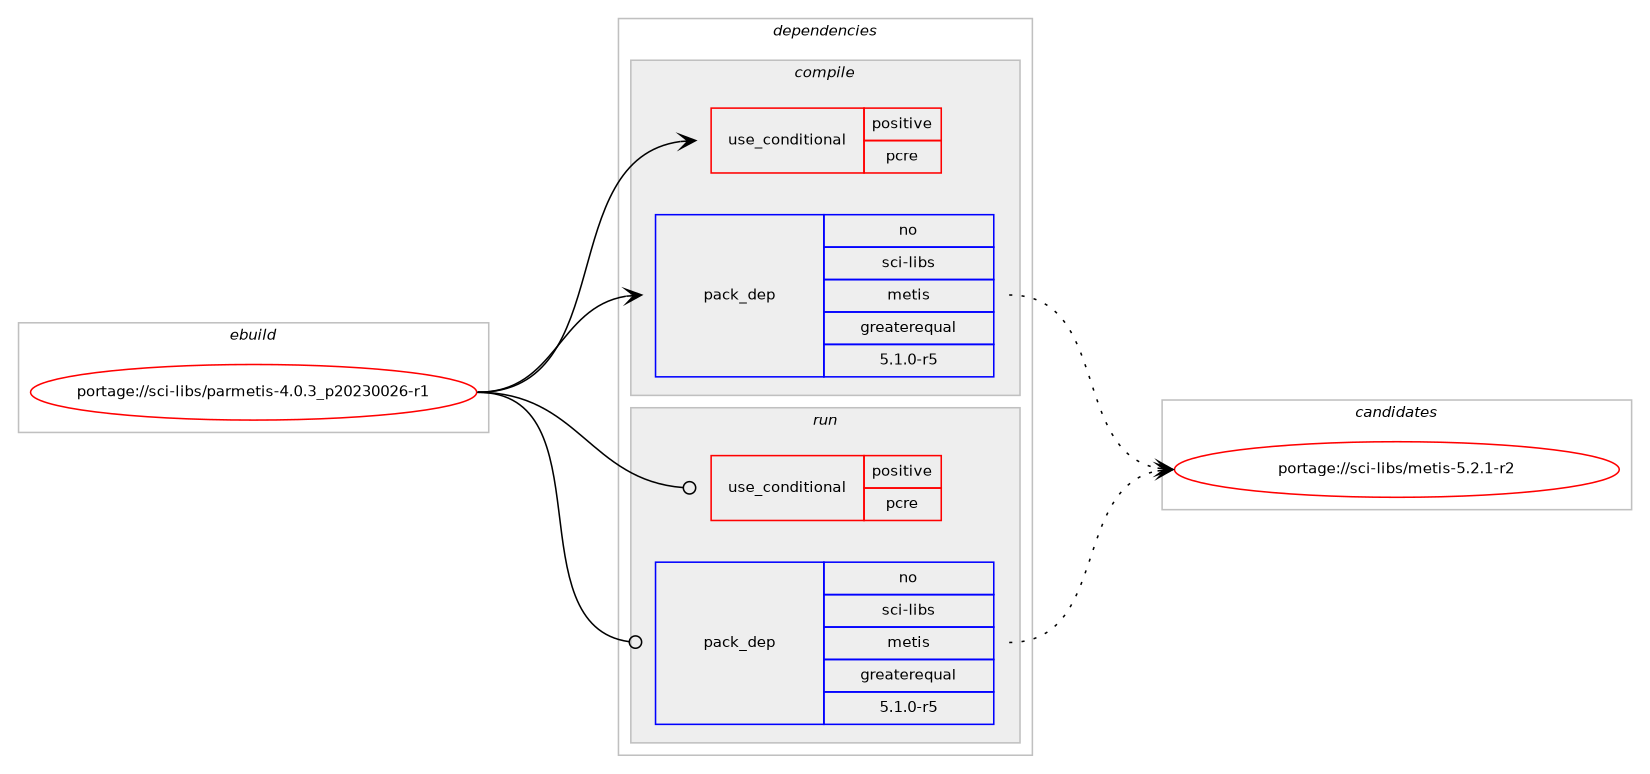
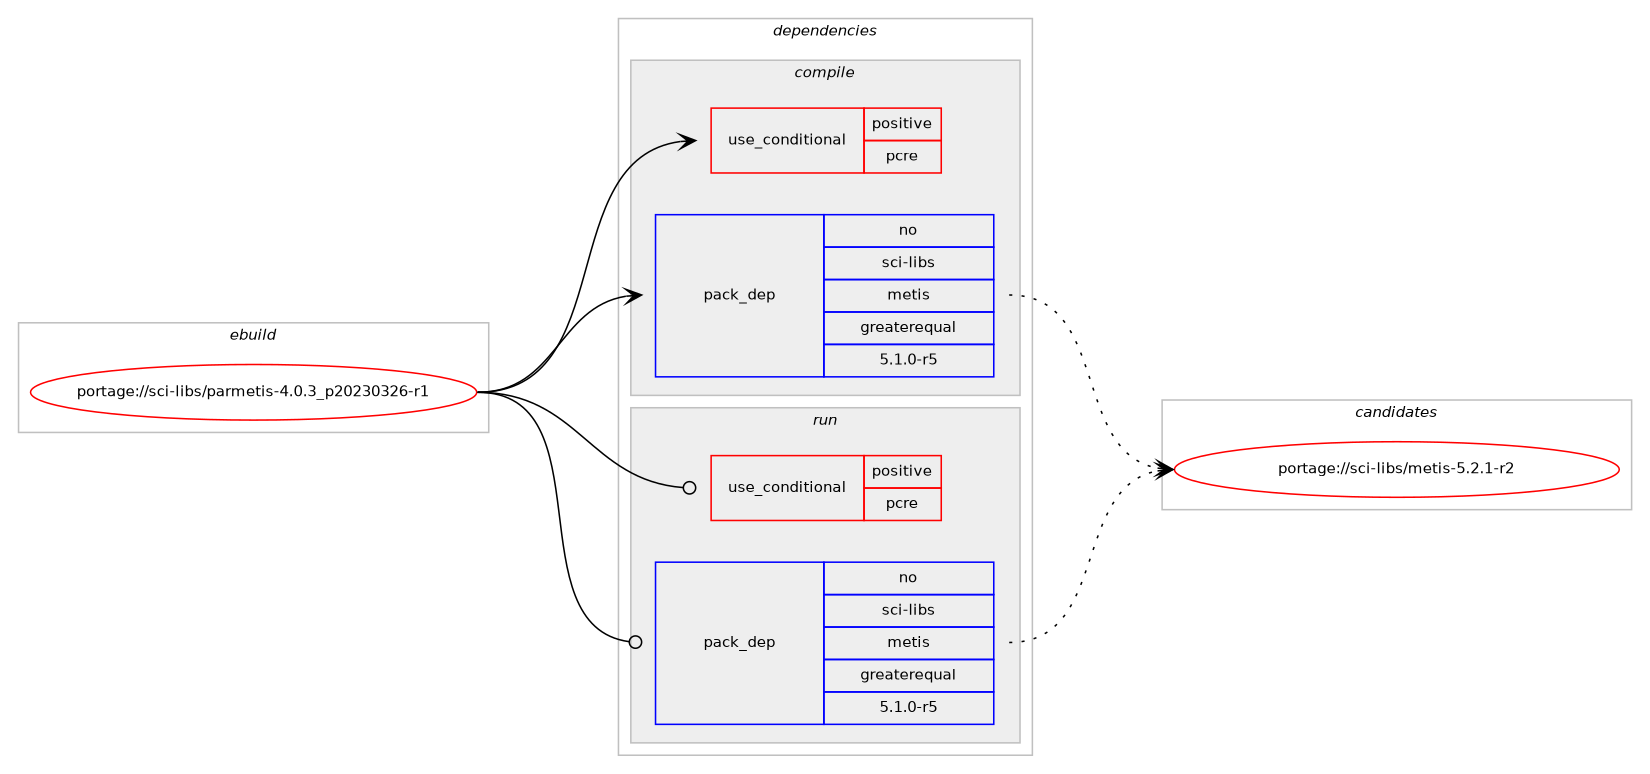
  digraph {
    compound=true
    concentrate=true
    fontname="DejaVu Sans"
    fontsize=10
    newrank=true
    rankdir=LR
    ranksep=1.5
    node [color=red fontname="DejaVu Sans" fontsize=10 shape=none]
    edge [arrowhead=vee headport=w style=solid tailport=e weight=20 fontname="DejaVu Sans"]
-   n1 [label="portage://sci-libs/parmetis-4.0.3_p20230026-r1" width=4 shape=""]
+   n1 [label="portage://sci-libs/parmetis-4.0.3_p20230326-r1" width=4 shape=""]
    n2 [label=<<TABLE BORDER="0" CELLBORDER="1" CELLSPACING="0" CELLPADDING="4"><TR><TD ROWSPAN="3" CELLPADDING="10">use_conditional</TD></TR><TR><TD>positive</TD></TR><TR><TD>pcre</TD></TR></TABLE>>]
    n3 [color=blue label=<<TABLE BORDER="0" CELLBORDER="1" CELLSPACING="0" CELLPADDING="4" WIDTH="220"><TR><TD ROWSPAN="6" CELLPADDING="30">pack_dep</TD></TR><TR><TD WIDTH="110">no</TD></TR><TR><TD>sci-libs</TD></TR><TR><TD>metis</TD></TR><TR><TD>greaterequal</TD></TR><TR><TD>5.1.0-r5</TD></TR></TABLE>>]
    n4 [label=<<TABLE BORDER="0" CELLBORDER="1" CELLSPACING="0" CELLPADDING="4"><TR><TD ROWSPAN="3" CELLPADDING="10">use_conditional</TD></TR><TR><TD>positive</TD></TR><TR><TD>pcre</TD></TR></TABLE>>]
    n5 [color=blue label=<<TABLE BORDER="0" CELLBORDER="1" CELLSPACING="0" CELLPADDING="4" WIDTH="220"><TR><TD ROWSPAN="6" CELLPADDING="30">pack_dep</TD></TR><TR><TD WIDTH="110">no</TD></TR><TR><TD>sci-libs</TD></TR><TR><TD>metis</TD></TR><TR><TD>greaterequal</TD></TR><TR><TD>5.1.0-r5</TD></TR></TABLE>>]
    n6 [label="portage://sci-libs/metis-5.2.1-r2" width=4 shape=""]
    subgraph cluster_1 {
      color=gray
      label=<<i>ebuild</i>>
      rank=same
      n1
    }
    subgraph cluster_2 {
      color=gray
      label=<<i>dependencies</i>>
      subgraph cluster_3 {
        color=gray
        fillcolor="#eeeeee"
        label=<<i>compile</i>>
        style=filled
        subgraph sub_4 {
          color=gray
          fillcolor="#eeeeee"
          label=<<i>compile</i>>
          style=filled
          n2
        }
        subgraph sub_5 {
          color=gray
          fillcolor="#eeeeee"
          label=<<i>compile</i>>
          style=filled
          n3
        }
      }
      subgraph cluster_6 {
        color=gray
        fillcolor="#eeeeee"
        label=<<i>compile and run</i>>
        style=filled
      }
      subgraph cluster_7 {
        color=gray
        fillcolor="#eeeeee"
        label=<<i>run</i>>
        style=filled
        subgraph sub_8 {
          color=gray
          fillcolor="#eeeeee"
          label=<<i>run</i>>
          style=filled
          n4
        }
        subgraph sub_9 {
          color=gray
          fillcolor="#eeeeee"
          label=<<i>run</i>>
          style=filled
          n5
        }
      }
    }
    subgraph cluster_10 {
      color=gray
      label=<<i>candidates</i>>
      rank=same
      subgraph sub_11 {
        color=black
        label=<<i>candidates</i>>
        nodesep=1
        rank=same
        n6
      }
      subgraph sub_12 {
        color=black
        label=<<i>candidates</i>>
        nodesep=1
        rank=same
        n6
      }
    }
    n1 -> n2
    n1 -> n3
    n1 -> n4 [arrowhead=odot]
    n1 -> n5 [arrowhead=odot]
    n3 -> n6 [style=dotted weight=100]
    n5 -> n6 [style=dotted weight=100]
  }
